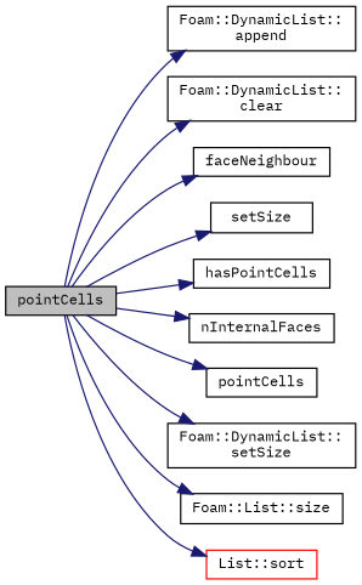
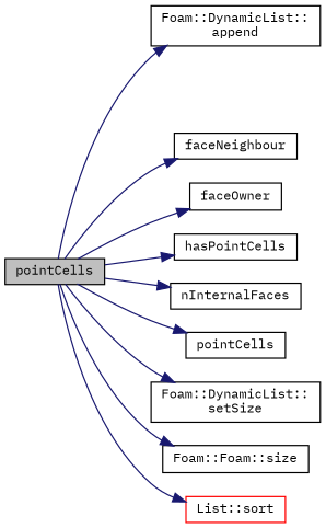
  digraph {
    fontname="IBM Plex Mono"
    rankdir=LR
    node [color=black fontname="IBM Plex Mono" fontsize=10 shape=record]
    edge [color=midnightblue fontname="IBM Plex Mono" fontsize=10 labelfontname=Helvetica labelfontsize=10 style=solid]
    n1 [fillcolor=grey75 fontcolor=black height=0.2 label=pointCells style=filled width=0.4]
    n2 [height=0.2 label="Foam::DynamicList::\lappend" width=0.4]
-   n3 [height=0.2 label="Foam::DynamicList::\lclear" width=0.4]
    n4 [height=0.2 label=faceNeighbour width=0.4]
-   n5 [height=0.2 label=setSize width=0.4]
+   n5 [height=0.2 label=faceOwner width=0.4]
    n6 [height=0.2 label=hasPointCells width=0.4]
    n7 [height=0.2 label=nInternalFaces width=0.4]
    n8 [height=0.2 label=pointCells width=0.4]
    n9 [height=0.2 label="Foam::DynamicList::\lsetSize" width=0.4]
-   n10 [height=0.2 label="Foam::List::size" width=0.4]
+   n10 [height=0.2 label="Foam::Foam::size" width=0.4]
    n11 [color=red height=0.2 label="List::sort" width=0.4]
    n1 -> n2
-   n1 -> n3
    n1 -> n4
    n1 -> n5
    n1 -> n6
    n1 -> n7
    n1 -> n8
    n1 -> n9
    n1 -> n10
    n1 -> n11
  }
